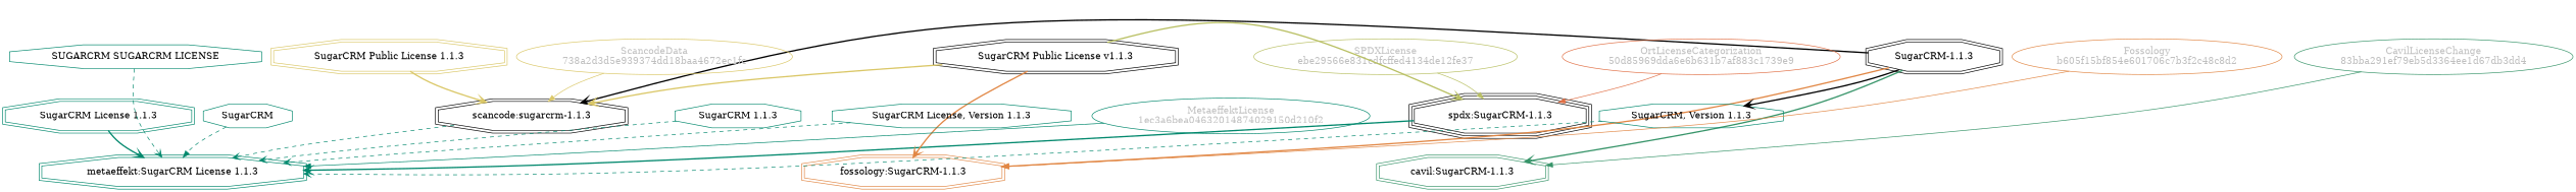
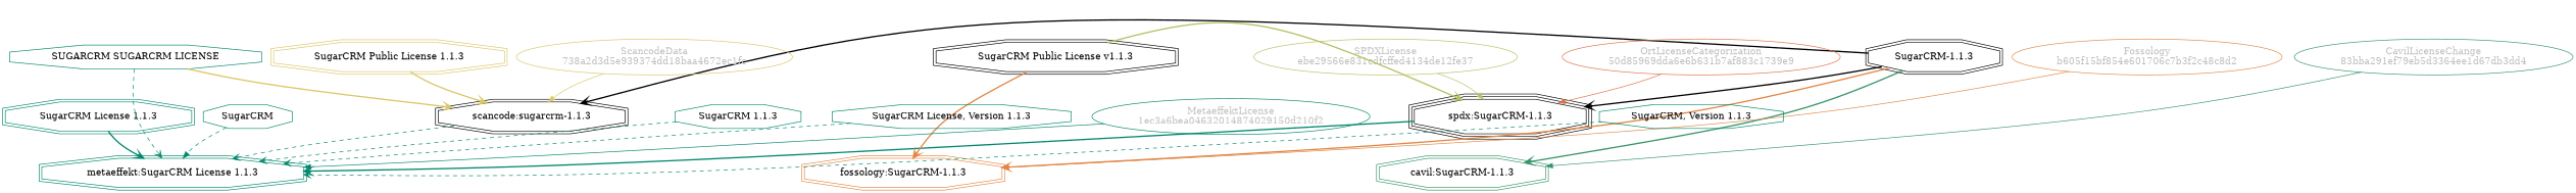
  strict digraph {
    splines=curved
    node [color="#00876c" shape=doubleoctagon]
    edge [color="#00876c" weight=0.5 arrowhead=vee style=bold]
    n1 [color="#b8bf62" fillcolor="beige;1" fontcolor=gray label="SPDXLicense\nebe29566e831cdfcffed4134de12fe37" shape=ellipse]
    n2 [label="spdx:SugarCRM-1.1.3" shape=tripleoctagon color=""]
    n3 [label="metaeffekt:SugarCRM License 1.1.3"]
    n4 [label="SugarCRM-1.1.3" color=""]
    n5 [label="scancode:sugarcrm-1.1.3" color=""]
    n6 [color="#e18745" label="fossology:SugarCRM-1.1.3"]
    n7 [color="#379469" label="cavil:SugarCRM-1.1.3"]
    n8 [label="SugarCRM Public License v1.1.3" color=""]
    n9 [color="#dac767" fillcolor="beige;1" fontcolor=gray label="ScancodeData\n738a2d3d5e939374dd18baa4672ec1fc" shape=ellipse]
    n10 [color="#dac767" label="SugarCRM Public License 1.1.3"]
    n11 [color="#e18745" fillcolor="beige;1" fontcolor=gray label="Fossology\nb605f15bf854e601706c7b3f2c48c8d2" shape=ellipse]
    n12 [color="#e06f45" fillcolor="beige;1" fontcolor=gray label="OrtLicenseCategorization\n50d85969dda6e6b631b7af883c1739e9" shape=ellipse]
    n13 [color="#379469" fillcolor="beige;1" fontcolor=gray label="CavilLicenseChange\n83bba291ef79eb5d3364ee1d67db3dd4" shape=ellipse]
    n14 [fillcolor="beige;1" fontcolor=gray label="MetaeffektLicense\n1ec3a6bea04632014874029150d210f2" shape=ellipse]
    n15 [label="SugarCRM License 1.1.3"]
    n16 [label=SugarCRM shape=octagon]
    n17 [label="SugarCRM, Version 1.1.3" shape=octagon]
    n18 [label="SugarCRM 1.1.3" shape=octagon]
    n19 [label="SugarCRM License, Version 1.1.3" shape=octagon]
    n20 [label="SUGARCRM SUGARCRM LICENSE" shape=octagon]
    n1 -> n2 [color="#b8bf62" arrowhead="" style=""]
    n2 -> n3 [weight=0.7]
-   n4 -> n17 [weight=0.7 color=""]
+   n4 -> n2 [weight=0.7 color=""]
    n4 -> n5 [weight=0.7 color=""]
-   n4 -> n6 [arrowhead=normal color="#e18745" weight=0.7]
+   n4 -> n6 [color="#e18745" weight=0.7]
    n4 -> n7 [color="#379469" weight=0.7]
    n5 -> n3 [style=dashed]
    n8 -> n2 [color="#b8bf62" weight=0.7]
-   n8 -> n5 [color="#dac767" weight=0.7]
+   n20 -> n5 [color="#dac767" weight=0.7]
    n8 -> n6 [color="#e18745" weight=0.7]
    n9 -> n5 [color="#dac767" arrowhead="" style=""]
    n10 -> n5 [color="#dac767" weight=0.7]
    n11 -> n6 [color="#e18745" arrowhead="" style=""]
    n12 -> n2 [color="#e06f45" arrowhead="" style=""]
    n13 -> n7 [color="#379469" arrowhead="" style=""]
    n14 -> n3 [arrowhead="" style=""]
    n15 -> n3 [weight=0.7]
    n16 -> n3 [arrowhead=normal style=dashed]
    n17 -> n3 [style=dashed]
    n18 -> n3 [style=dashed]
    n19 -> n3 [style=dashed]
    n20 -> n3 [style=dashed]
  }
